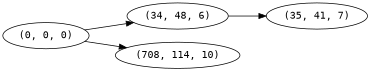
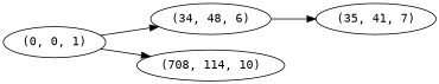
  digraph {
    fontname="DejaVu Sans Mono"
    rankdir=LR
    node [fontname="DejaVu Sans Mono"]
    edge [fontname="DejaVu Sans Mono"]
-   "(0, 0, 0)"
+   "(0, 0, 0)" [label="(0, 0, 1)"]
    "(34, 48, 6)"
    n3 [label="(708, 114, 10)"]
    "(35, 41, 7)"
    "(0, 0, 0)" -> "(34, 48, 6)"
    "(0, 0, 0)" -> n3
    "(34, 48, 6)" -> "(35, 41, 7)"
  }
